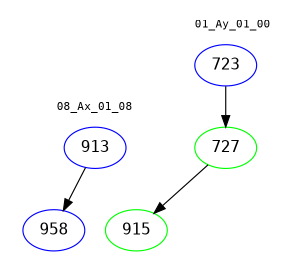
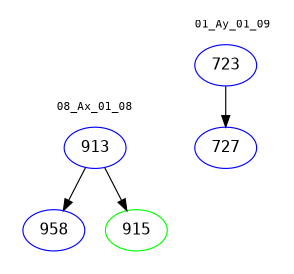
  digraph {
    fontname="DejaVu Sans Mono"
    node [color=blue fontname="DejaVu Sans Mono"]
    edge [color=black fontname="DejaVu Sans Mono"]
    n1 [label=913]
    n2 [label=958]
    n3 [color=green label=915]
    n4 [label=723]
-   n5 [color=green label=727]
+   n5 [label=727]
    subgraph cluster_1 {
      color=white
      fontsize=10
      label="08_Ax_01_08"
      n1
      n2
      n3
    }
    subgraph cluster_2 {
      color=white
      fontsize=10
-     label="01_Ay_01_00"
+     label="01_Ay_01_09"
      n4
      n5
    }
    n1 -> n2
-   n5 -> n3
+   n1 -> n3
    n4 -> n5
  }
